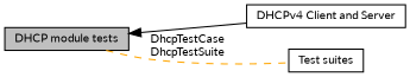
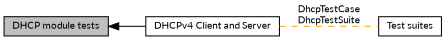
  digraph {
    fontname=Lato
    rankdir=LR
    node [color=black fillcolor=white fontname=Lato fontsize=10 shape=box style=filled]
    edge [fontname=Lato fontsize=10 labelfontname=Helvetica labelfontsize=10 shape=plaintext]
    n1 [height=0.2 label="DHCPv4 Client and Server" width=0.4]
    n2 [fillcolor=grey75 fontcolor=black height=0.2 label="DHCP module tests" width=0.4]
    n3 [height=0.2 label="Test suites" width=0.4]
    n2 -> n1 [dir=back style=solid]
-   n2 -> n3 [color=orange dir=none label="DhcpTestCase\nDhcpTestSuite" style=dashed]
+   n1 -> n3 [color=orange dir=none label="DhcpTestCase\nDhcpTestSuite" style=dashed]
  }
